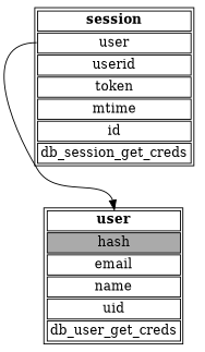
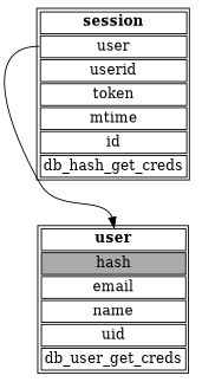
  digraph {
    node [fillcolor="#ffffff" shape=none style=filled]
    n1 [label=< 		<table> 			<tr><td port="_top"><b>user</b></td></tr> 			<tr><td bgcolor="#aaaaaa" port="hash">hash</td></tr> 			<tr><td bgcolor="#ffffff" port="email">email</td></tr> 			<tr><td bgcolor="#ffffff" port="name">name</td></tr> 			<tr><td bgcolor="#ffffff" port="uid">uid</td></tr> 			<tr><td>db_user_get_creds</td></tr> 		</table>>]
-   n2 [label=< 		<table> 			<tr><td port="_top"><b>session</b></td></tr> 			<tr><td bgcolor="#ffffff" port="user">user</td></tr> 			<tr><td bgcolor="#ffffff" port="userid">userid</td></tr> 			<tr><td bgcolor="#ffffff" port="token">token</td></tr> 			<tr><td bgcolor="#ffffff" port="mtime">mtime</td></tr> 			<tr><td bgcolor="#ffffff" port="id">id</td></tr> 			<tr><td>db_session_get_creds</td></tr> 		</table>>]
+   n2 [label=< 		<table> 			<tr><td port="_top"><b>session</b></td></tr> 			<tr><td bgcolor="#ffffff" port="user">user</td></tr> 			<tr><td bgcolor="#ffffff" port="userid">userid</td></tr> 			<tr><td bgcolor="#ffffff" port="token">token</td></tr> 			<tr><td bgcolor="#ffffff" port="mtime">mtime</td></tr> 			<tr><td bgcolor="#ffffff" port="id">id</td></tr> 			<tr><td>db_hash_get_creds</td></tr> 		</table>>]
    n2 -> n1 [headport=_top tailport=user]
  }
